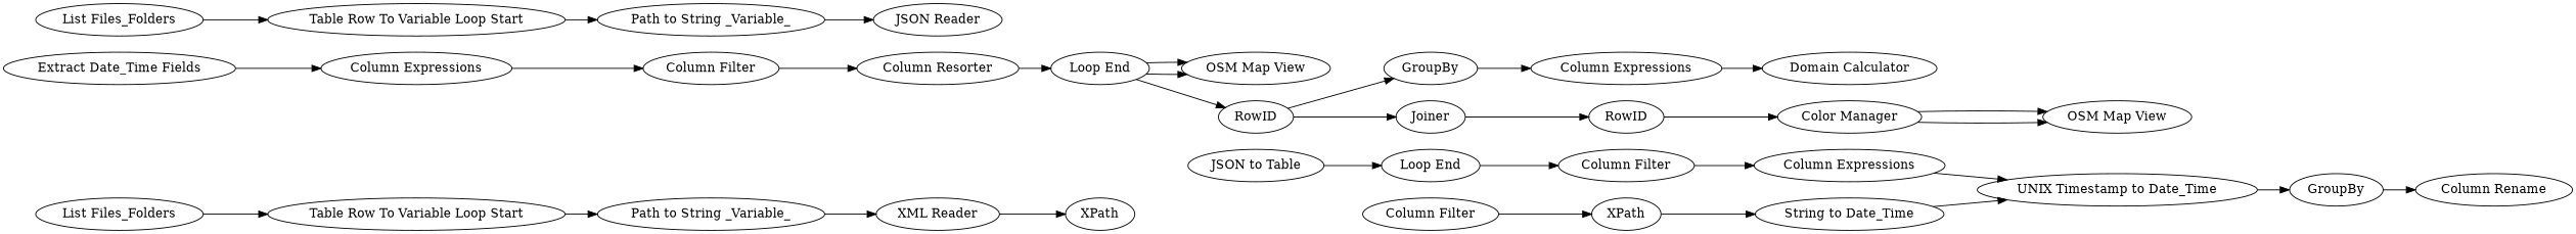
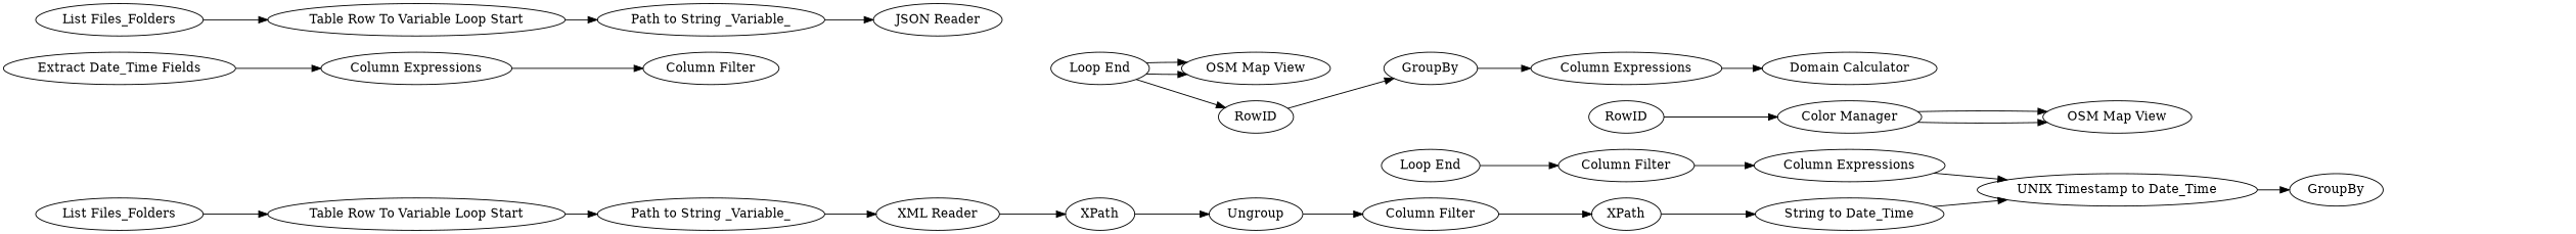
  digraph {
    rankdir=LR
    n1 [label="String to Date_Time"]
    n2 [label="UNIX Timestamp to Date_Time"]
    n3 [label="Extract Date_Time Fields"]
    n4 [label="Column Expressions"]
    n5 [label="XML Reader"]
    n6 [label=XPath]
+   n7 [label=Ungroup]
    n8 [label=XPath]
-   n9 [label="Column Resorter"]
    n10 [label="Loop End"]
    n11 [label="OSM Map View"]
    n12 [label=RowID]
    n13 [label="Column Filter"]
    n14 [label="Column Filter"]
    n15 [label="List Files_Folders"]
    n16 [label="Table Row To Variable Loop Start"]
    n17 [label="Path to String _Variable_"]
    n18 [label=GroupBy]
-   n19 [label=Joiner]
    n20 [label="OSM Map View"]
    n21 [label="Column Expressions"]
    n22 [label=RowID]
    n23 [label="Domain Calculator"]
    n24 [label="Color Manager"]
    n25 [label="Path to String _Variable_"]
    n26 [label="JSON Reader"]
    n27 [label="List Files_Folders"]
    n28 [label="Table Row To Variable Loop Start"]
-   n29 [label="JSON to Table"]
    n30 [label="Loop End"]
    n31 [label="Column Filter"]
    n32 [label="Column Expressions"]
    n33 [label=GroupBy]
-   n34 [label="Column Rename"]
    n1 -> n2
    n2 -> n33
    n3 -> n4
    n4 -> n13
    n5 -> n6
+   n6 -> n7
+   n7 -> n14
    n8 -> n1
-   n9 -> n10
    n10 -> n11
    n10 -> n11
    n10 -> n12
    n12 -> n18
-   n12 -> n19
-   n13 -> n9
    n14 -> n8
    n15 -> n16
    n16 -> n17
    n17 -> n5
    n18 -> n21
-   n19 -> n22
    n21 -> n23
    n22 -> n24
    n24 -> n20
    n24 -> n20
    n25 -> n26
    n27 -> n28
    n28 -> n25
-   n29 -> n30
    n30 -> n31
    n31 -> n32
    n32 -> n2
-   n33 -> n34
  }
